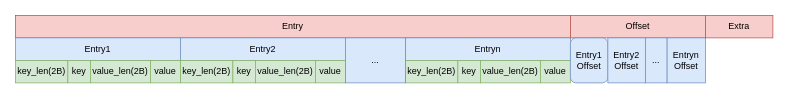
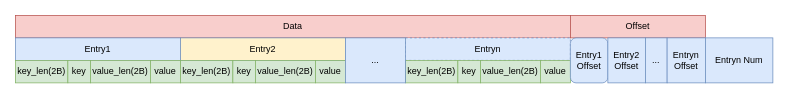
  <mxCell id="0" />
  <mxCell id="1" parent="0" />
- <mxCell id="2" value="Entry" style="rounded=0;whiteSpace=wrap;html=1;fillColor=#f8cecc;strokeColor=#b85450;" vertex="1" parent="1"><mxGeometry x="20" y="20" width="740" height="30" as="geometry" /></mxCell>
+ <mxCell id="2" value="Data" style="rounded=0;whiteSpace=wrap;html=1;fillColor=#f8cecc;strokeColor=#b85450;" vertex="1" parent="1"><mxGeometry x="20" y="20" width="740" height="30" as="geometry" /></mxCell>
  <mxCell id="3" value="Entry1" style="rounded=0;whiteSpace=wrap;html=1;fillColor=#dae8fc;strokeColor=#6c8ebf;" vertex="1" parent="1"><mxGeometry x="20" y="50" width="220" height="30" as="geometry" /></mxCell>
  <mxCell id="4" value="key_len(2B)" style="rounded=0;whiteSpace=wrap;html=1;fillColor=#d5e8d4;strokeColor=#82b366;" vertex="1" parent="1"><mxGeometry x="20" y="80" width="70" height="30" as="geometry" /></mxCell>
  <mxCell id="5" value="key" style="rounded=0;whiteSpace=wrap;html=1;fillColor=#d5e8d4;strokeColor=#82b366;" vertex="1" parent="1"><mxGeometry x="90" y="80" width="30" height="30" as="geometry" /></mxCell>
  <mxCell id="6" value="value_len(2B)" style="rounded=0;whiteSpace=wrap;html=1;fillColor=#d5e8d4;strokeColor=#82b366;" vertex="1" parent="1"><mxGeometry x="120" y="80" width="80" height="30" as="geometry" /></mxCell>
  <mxCell id="7" value="value" style="rounded=0;whiteSpace=wrap;html=1;fillColor=#d5e8d4;strokeColor=#82b366;" vertex="1" parent="1"><mxGeometry x="200" y="80" width="40" height="30" as="geometry" /></mxCell>
- <mxCell id="8" value="Entry2" style="rounded=0;whiteSpace=wrap;html=1;fillColor=#dae8fc;strokeColor=#6c8ebf;" vertex="1" parent="1"><mxGeometry x="240" y="50" width="220" height="30" as="geometry" /></mxCell>
+ <mxCell id="8" value="Entry2" style="rounded=0;whiteSpace=wrap;html=1;fillColor=#fff2cc;strokeColor=#6c8ebf;" vertex="1" parent="1"><mxGeometry x="240" y="50" width="220" height="30" as="geometry" /></mxCell>
  <mxCell id="9" value="key_len(2B)" style="rounded=0;whiteSpace=wrap;html=1;fillColor=#d5e8d4;strokeColor=#82b366;" vertex="1" parent="1"><mxGeometry x="240" y="80" width="70" height="30" as="geometry" /></mxCell>
  <mxCell id="10" value="key" style="rounded=0;whiteSpace=wrap;html=1;fillColor=#d5e8d4;strokeColor=#82b366;" vertex="1" parent="1"><mxGeometry x="310" y="80" width="30" height="30" as="geometry" /></mxCell>
  <mxCell id="11" value="value_len(2B)" style="rounded=0;whiteSpace=wrap;html=1;fillColor=#d5e8d4;strokeColor=#82b366;" vertex="1" parent="1"><mxGeometry x="340" y="80" width="80" height="30" as="geometry" /></mxCell>
  <mxCell id="12" value="value" style="rounded=0;whiteSpace=wrap;html=1;fillColor=#d5e8d4;strokeColor=#82b366;" vertex="1" parent="1"><mxGeometry x="420" y="80" width="40" height="30" as="geometry" /></mxCell>
- <mxCell id="13" value="Entryn" style="rounded=0;whiteSpace=wrap;html=1;fillColor=#dae8fc;strokeColor=#6c8ebf;" vertex="1" parent="1"><mxGeometry x="540" y="50" width="220" height="30" as="geometry" /></mxCell>
+ <mxCell id="13" value="Entryn" style="rounded=0;whiteSpace=wrap;html=1;fillColor=#dae8fc;strokeColor=#6c8ebf;dashed=1;" vertex="1" parent="1"><mxGeometry x="540" y="50" width="220" height="30" as="geometry" /></mxCell>
  <mxCell id="14" value="key_len(2B)" style="rounded=0;whiteSpace=wrap;html=1;fillColor=#d5e8d4;strokeColor=#82b366;" vertex="1" parent="1"><mxGeometry x="540" y="80" width="70" height="30" as="geometry" /></mxCell>
  <mxCell id="15" value="key" style="rounded=0;whiteSpace=wrap;html=1;fillColor=#d5e8d4;strokeColor=#82b366;" vertex="1" parent="1"><mxGeometry x="610" y="80" width="30" height="30" as="geometry" /></mxCell>
  <mxCell id="16" value="value_len(2B)" style="rounded=0;whiteSpace=wrap;html=1;fillColor=#d5e8d4;strokeColor=#82b366;" vertex="1" parent="1"><mxGeometry x="640" y="80" width="80" height="30" as="geometry" /></mxCell>
  <mxCell id="17" value="value" style="rounded=0;whiteSpace=wrap;html=1;fillColor=#d5e8d4;strokeColor=#82b366;" vertex="1" parent="1"><mxGeometry x="720" y="80" width="40" height="30" as="geometry" /></mxCell>
  <mxCell id="18" value="..." style="rounded=0;whiteSpace=wrap;html=1;fillColor=#dae8fc;strokeColor=#6c8ebf;" vertex="1" parent="1"><mxGeometry x="460" y="50" width="80" height="60" as="geometry" /></mxCell>
  <mxCell id="19" value="Offset" style="rounded=0;whiteSpace=wrap;html=1;fillColor=#f8cecc;strokeColor=#b85450;" vertex="1" parent="1"><mxGeometry x="760" y="20" width="180" height="30" as="geometry" /></mxCell>
  <mxCell id="20" value="Entry1 Offset" style="whiteSpace=wrap;html=1;fillColor=#dae8fc;strokeColor=#6c8ebf;rounded=1;" vertex="1" parent="1"><mxGeometry x="760" y="50" width="50" height="60" as="geometry" /></mxCell>
  <mxCell id="21" value="Entry2 Offset" style="rounded=0;whiteSpace=wrap;html=1;fillColor=#dae8fc;strokeColor=#6c8ebf;" vertex="1" parent="1"><mxGeometry x="810" y="50" width="50" height="60" as="geometry" /></mxCell>
  <mxCell id="22" value="..." style="rounded=0;whiteSpace=wrap;html=1;fillColor=#dae8fc;strokeColor=#6c8ebf;" vertex="1" parent="1"><mxGeometry x="860" y="50" width="29" height="60" as="geometry" /></mxCell>
  <mxCell id="23" value="Entryn Offset" style="rounded=0;whiteSpace=wrap;html=1;fillColor=#dae8fc;strokeColor=#6c8ebf;" vertex="1" parent="1"><mxGeometry x="889" y="50" width="51" height="60" as="geometry" /></mxCell>
- <mxCell id="24" value="Extra" style="rounded=0;whiteSpace=wrap;html=1;fillColor=#f8cecc;strokeColor=#b85450;" vertex="1" parent="1"><mxGeometry x="940" y="20" width="90" height="30" as="geometry" /></mxCell>
+ <mxCell id="25" value="Entryn Num" style="rounded=0;whiteSpace=wrap;html=1;fillColor=#dae8fc;strokeColor=#6c8ebf;" vertex="1" parent="1"><mxGeometry x="940" y="50" width="90" height="60" as="geometry" /></mxCell>
